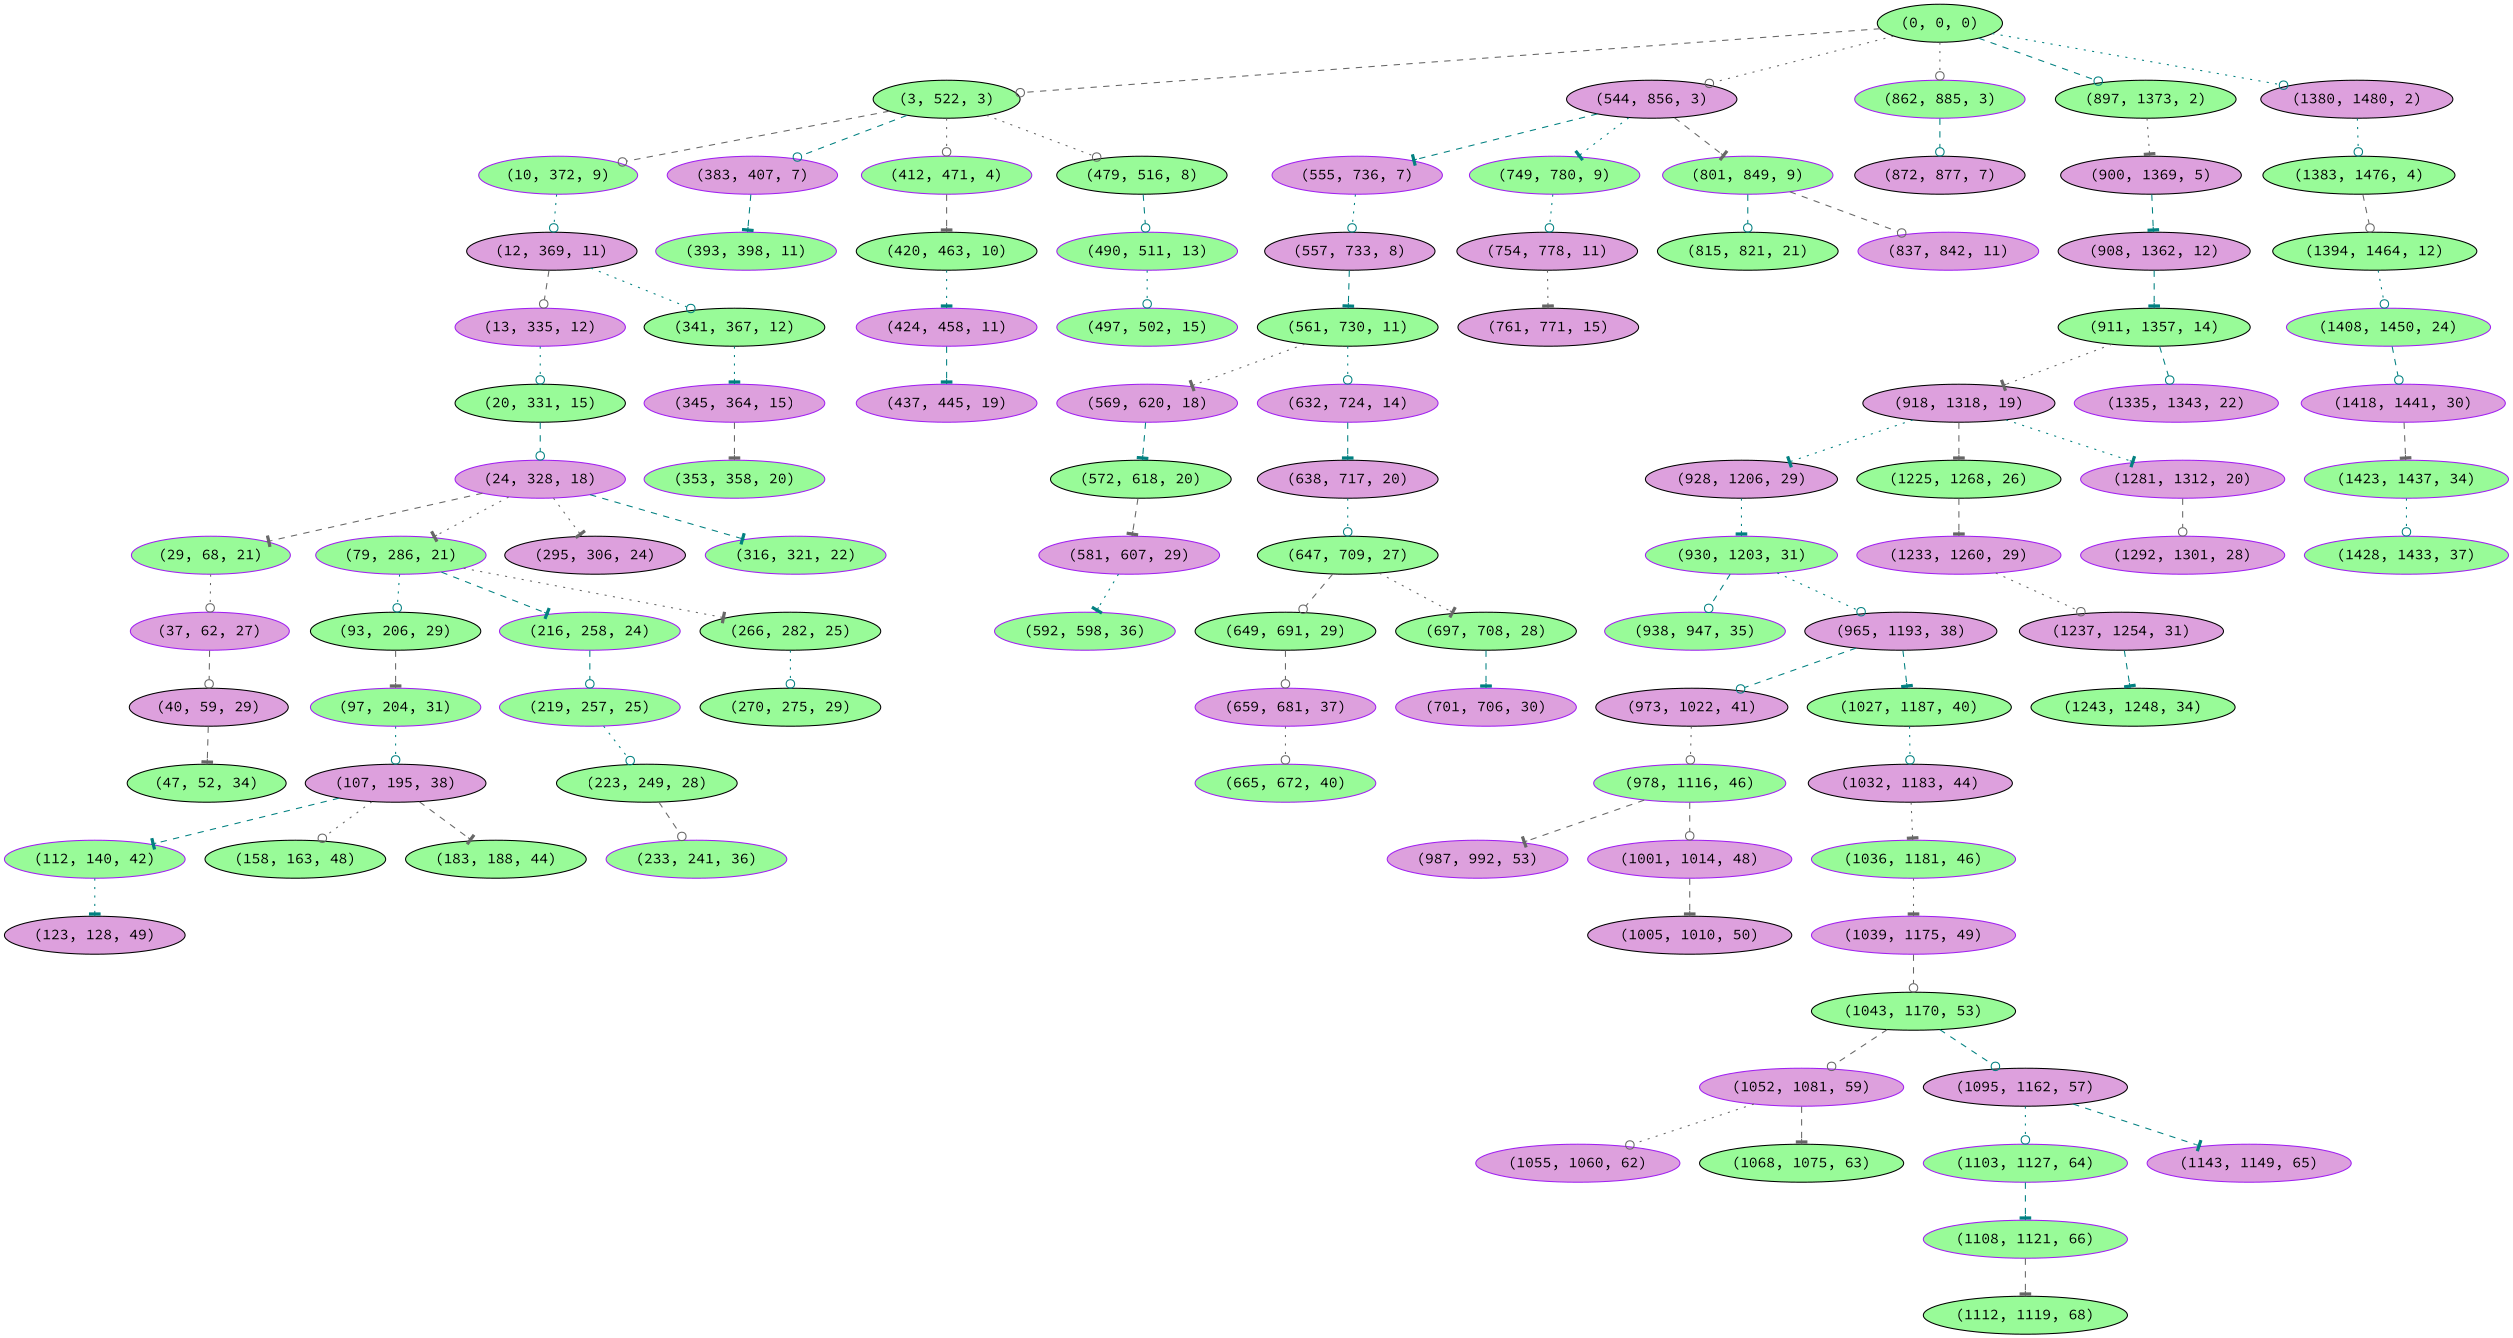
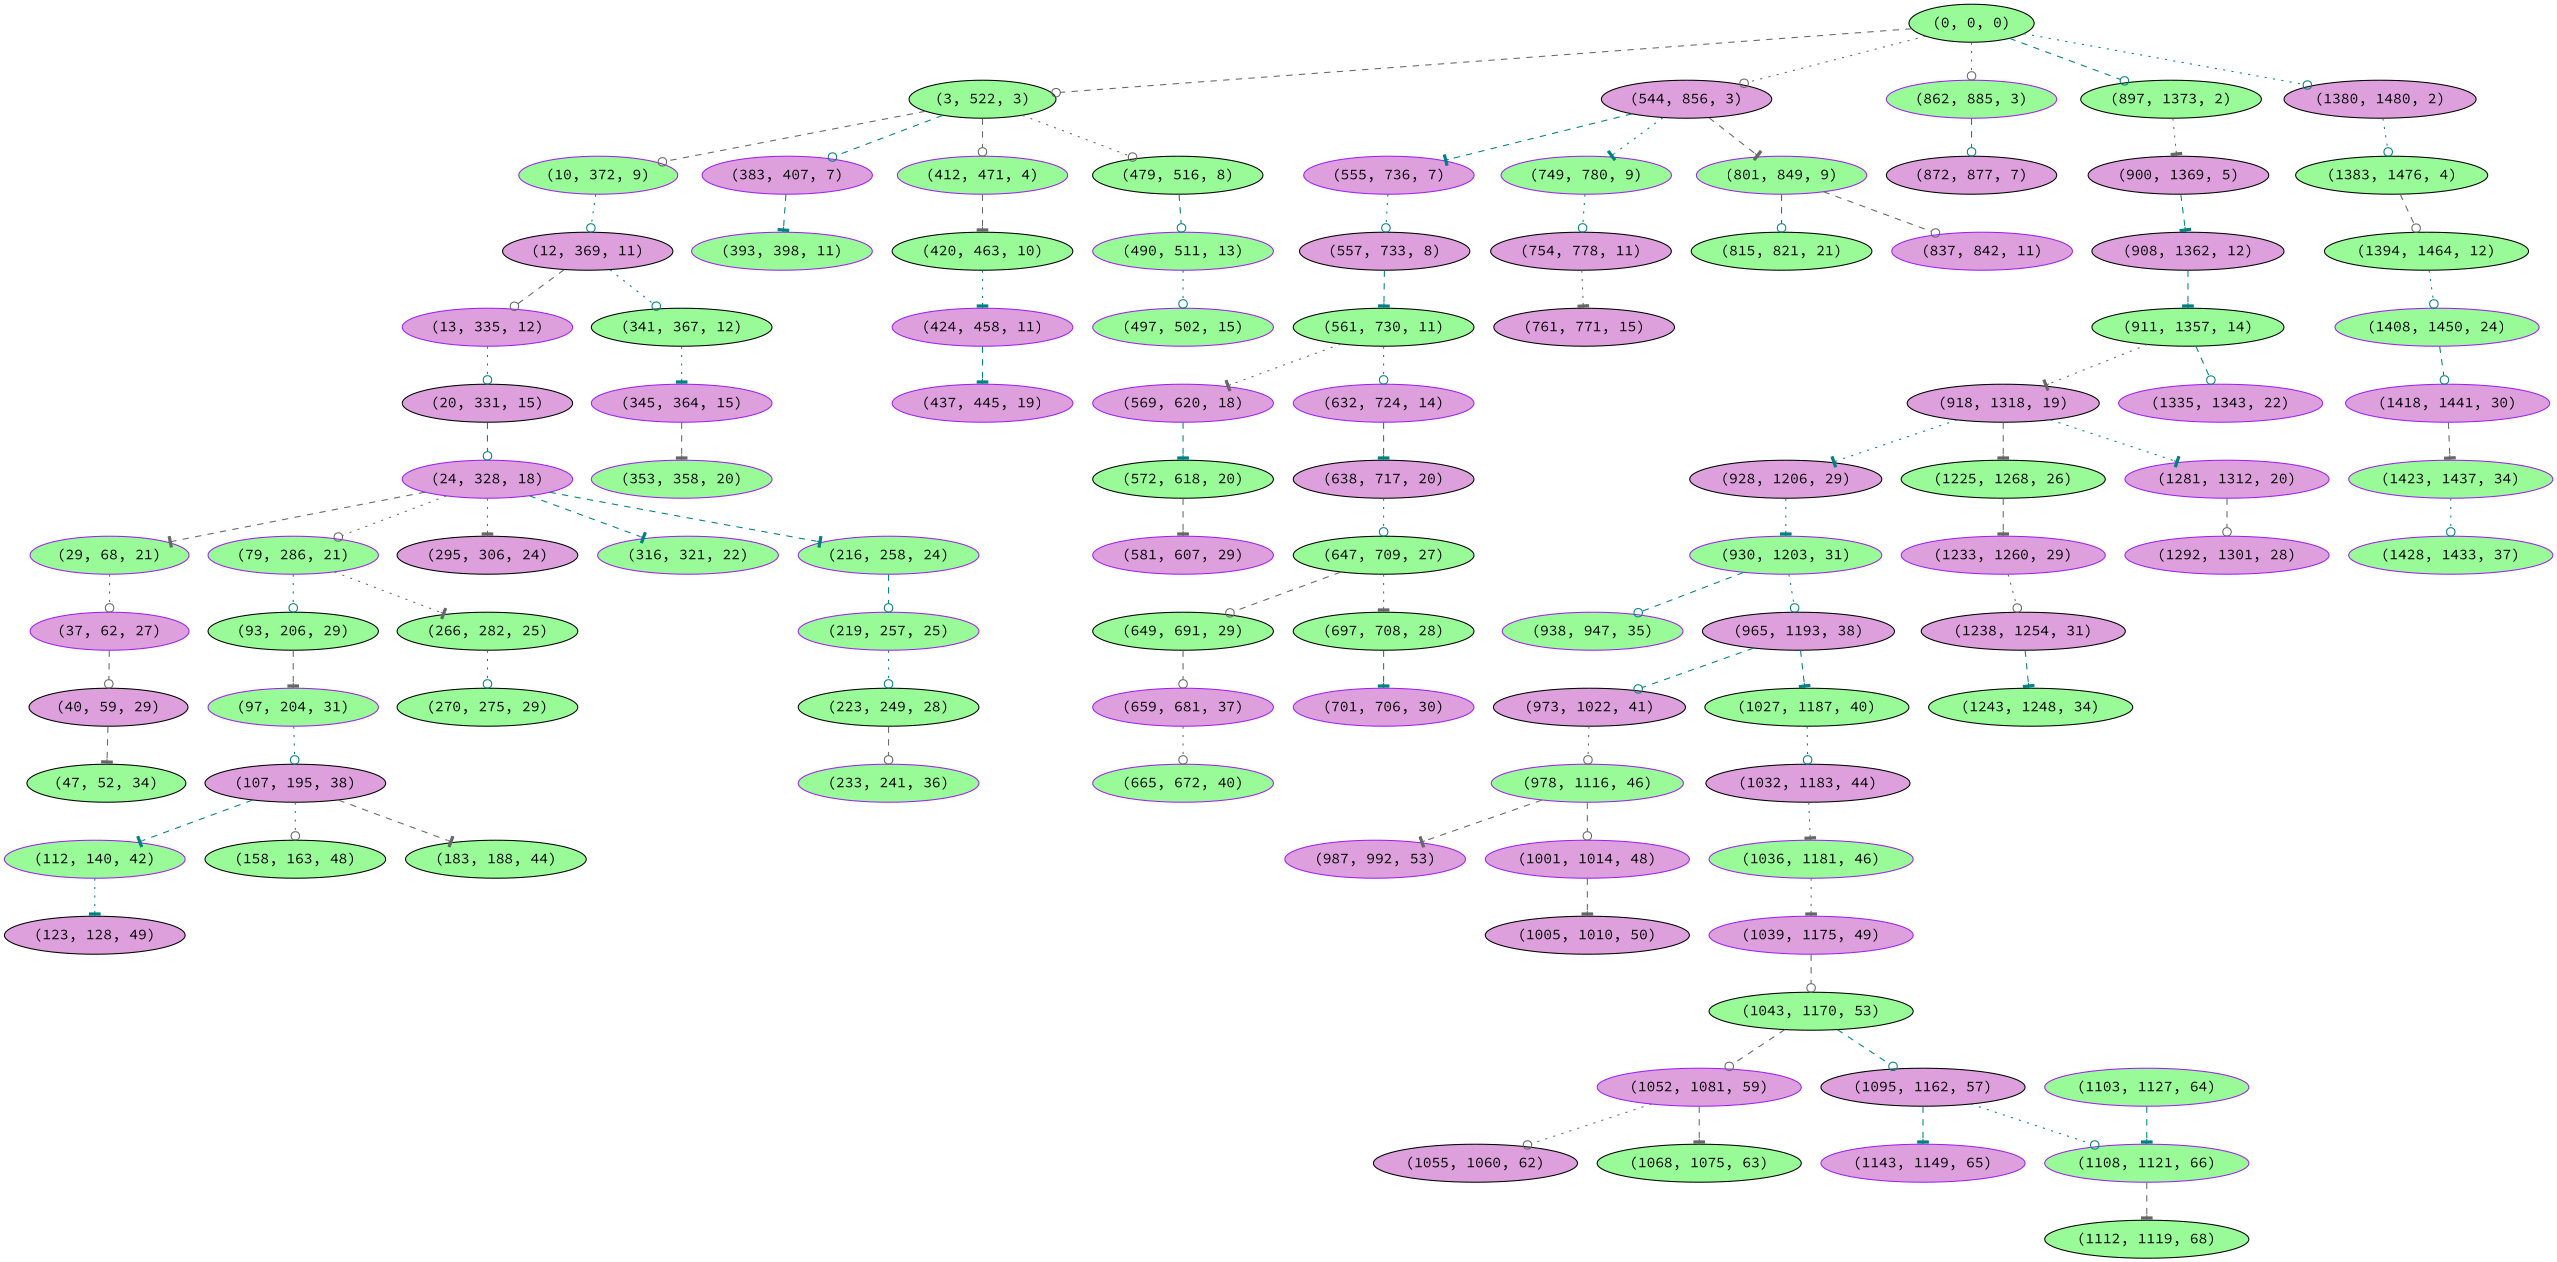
  digraph {
    fontname="Source Code Pro"
    node [color=black fillcolor=palegreen fontname="Source Code Pro" style=filled]
    edge [arrowhead=odot color=teal fontname="Source Code Pro" style=dashed]
    "(0, 0, 0)"
    "(3, 522, 3)"
    "(544, 856, 3)" [fillcolor=plum]
    "(862, 885, 3)" [color=purple]
    "(897, 1373, 2)"
    "(1380, 1480, 2)" [fillcolor=plum]
    "(10, 372, 9)" [color=purple]
    "(383, 407, 7)" [color=purple fillcolor=plum]
    "(412, 471, 4)" [color=purple]
    "(479, 516, 8)"
    "(555, 736, 7)" [color=purple fillcolor=plum]
    "(749, 780, 9)" [color=purple]
    "(801, 849, 9)" [color=purple]
    "(872, 877, 7)" [fillcolor=plum]
    "(900, 1369, 5)" [fillcolor=plum]
    "(1383, 1476, 4)"
    "(12, 369, 11)" [fillcolor=plum]
    "(393, 398, 11)" [color=purple]
    "(420, 463, 10)"
    "(490, 511, 13)" [color=purple]
    "(13, 335, 12)" [color=purple fillcolor=plum]
    "(341, 367, 12)"
-   "(20, 331, 15)"
+   "(20, 331, 15)" [fillcolor=plum]
    "(345, 364, 15)" [color=purple fillcolor=plum]
    "(24, 328, 18)" [color=purple fillcolor=plum]
    "(29, 68, 21)" [color=purple]
    "(79, 286, 21)" [color=purple]
    "(295, 306, 24)" [fillcolor=plum]
    "(316, 321, 22)" [color=purple]
    "(37, 62, 27)" [color=purple fillcolor=plum]
    "(93, 206, 29)"
    "(216, 258, 24)" [color=purple]
    "(266, 282, 25)"
    "(40, 59, 29)" [fillcolor=plum]
    "(47, 52, 34)"
    "(97, 204, 31)" [color=purple]
    "(219, 257, 25)" [color=purple]
    "(270, 275, 29)"
    "(107, 195, 38)" [fillcolor=plum]
    "(112, 140, 42)" [color=purple]
    "(158, 163, 48)"
    "(183, 188, 44)"
    "(123, 128, 49)" [fillcolor=plum]
    "(223, 249, 28)"
    "(233, 241, 36)" [color=purple]
    "(353, 358, 20)" [color=purple]
    "(424, 458, 11)" [color=purple fillcolor=plum]
    "(437, 445, 19)" [color=purple fillcolor=plum]
    "(497, 502, 15)" [color=purple]
    "(557, 733, 8)" [fillcolor=plum]
    "(754, 778, 11)" [fillcolor=plum]
    "(815, 821, 21)"
    "(837, 842, 11)" [color=purple fillcolor=plum]
    "(561, 730, 11)"
    "(569, 620, 18)" [color=purple fillcolor=plum]
    "(632, 724, 14)" [color=purple fillcolor=plum]
    "(572, 618, 20)"
    "(638, 717, 20)" [fillcolor=plum]
    "(581, 607, 29)" [color=purple fillcolor=plum]
-   "(592, 598, 36)" [color=purple]
    "(647, 709, 27)"
    "(649, 691, 29)"
    "(697, 708, 28)"
    "(659, 681, 37)" [color=purple fillcolor=plum]
    "(701, 706, 30)" [color=purple fillcolor=plum]
    "(665, 672, 40)" [color=purple]
    "(761, 771, 15)" [fillcolor=plum]
    "(908, 1362, 12)" [fillcolor=plum]
    "(911, 1357, 14)"
    "(918, 1318, 19)" [fillcolor=plum]
    "(1335, 1343, 22)" [color=purple fillcolor=plum]
    "(928, 1206, 29)" [fillcolor=plum]
    "(1225, 1268, 26)"
    "(1281, 1312, 20)" [color=purple fillcolor=plum]
    "(930, 1203, 31)" [color=purple]
    "(1233, 1260, 29)" [color=purple fillcolor=plum]
    "(1292, 1301, 28)" [color=purple fillcolor=plum]
    "(938, 947, 35)" [color=purple]
    "(965, 1193, 38)" [fillcolor=plum]
    "(973, 1022, 41)" [fillcolor=plum]
    "(1027, 1187, 40)"
    n82 [color=purple label="(978, 1116, 46)"]
    "(1032, 1183, 44)" [fillcolor=plum]
    "(987, 992, 53)" [color=purple fillcolor=plum]
    "(1001, 1014, 48)" [color=purple fillcolor=plum]
    "(1005, 1010, 50)" [fillcolor=plum]
    "(1036, 1181, 46)" [color=purple]
    "(1039, 1175, 49)" [color=purple fillcolor=plum]
    "(1043, 1170, 53)"
    "(1052, 1081, 59)" [color=purple fillcolor=plum]
    "(1095, 1162, 57)" [fillcolor=plum]
-   "(1055, 1060, 62)" [color=purple fillcolor=plum]
+   "(1055, 1060, 62)" [fillcolor=plum]
    "(1068, 1075, 63)"
    "(1103, 1127, 64)" [color=purple]
    "(1143, 1149, 65)" [color=purple fillcolor=plum]
    "(1108, 1121, 66)" [color=purple]
    "(1112, 1119, 68)"
-   "(1237, 1254, 31)" [fillcolor=plum]
+   "(1237, 1254, 31)" [fillcolor=plum label="(1238, 1254, 31)"]
    "(1243, 1248, 34)"
    "(1394, 1464, 12)"
    "(1408, 1450, 24)" [color=purple]
    "(1418, 1441, 30)" [color=purple fillcolor=plum]
    "(1423, 1437, 34)" [color=purple]
    "(1428, 1433, 37)" [color=purple]
    "(0, 0, 0)" -> "(3, 522, 3)" [color=gray40]
    "(0, 0, 0)" -> "(544, 856, 3)" [color=gray40 style=dotted]
    "(0, 0, 0)" -> "(862, 885, 3)" [color=gray40 style=dotted]
    "(0, 0, 0)" -> "(897, 1373, 2)"
    "(0, 0, 0)" -> "(1380, 1480, 2)" [style=dotted]
    "(3, 522, 3)" -> "(10, 372, 9)" [color=gray40]
    "(3, 522, 3)" -> "(383, 407, 7)"
-   "(3, 522, 3)" -> "(412, 471, 4)" [color=gray40 style=dotted]
+   "(3, 522, 3)" -> "(412, 471, 4)" [color=gray40]
    "(3, 522, 3)" -> "(479, 516, 8)" [color=gray40 style=dotted]
    "(544, 856, 3)" -> "(555, 736, 7)" [arrowhead=tee]
    "(544, 856, 3)" -> "(749, 780, 9)" [arrowhead=tee style=dotted]
    "(544, 856, 3)" -> "(801, 849, 9)" [arrowhead=tee color=gray40]
    "(862, 885, 3)" -> "(872, 877, 7)"
    "(897, 1373, 2)" -> "(900, 1369, 5)" [arrowhead=tee color=gray40 style=dotted]
    "(1380, 1480, 2)" -> "(1383, 1476, 4)" [style=dotted]
    "(10, 372, 9)" -> "(12, 369, 11)" [style=dotted]
    "(383, 407, 7)" -> "(393, 398, 11)" [arrowhead=tee]
    "(412, 471, 4)" -> "(420, 463, 10)" [arrowhead=tee color=gray40]
    "(479, 516, 8)" -> "(490, 511, 13)"
    "(555, 736, 7)" -> "(557, 733, 8)" [style=dotted]
    "(749, 780, 9)" -> "(754, 778, 11)" [style=dotted]
    "(801, 849, 9)" -> "(815, 821, 21)"
    "(801, 849, 9)" -> "(837, 842, 11)" [color=gray40]
    "(900, 1369, 5)" -> "(908, 1362, 12)" [arrowhead=tee]
    "(1383, 1476, 4)" -> "(1394, 1464, 12)" [color=gray40]
    "(12, 369, 11)" -> "(13, 335, 12)" [color=gray40]
    "(12, 369, 11)" -> "(341, 367, 12)" [style=dotted]
    "(420, 463, 10)" -> "(424, 458, 11)" [arrowhead=tee style=dotted]
    "(490, 511, 13)" -> "(497, 502, 15)" [style=dotted]
    "(13, 335, 12)" -> "(20, 331, 15)" [style=dotted]
    "(341, 367, 12)" -> "(345, 364, 15)" [arrowhead=tee style=dotted]
    "(20, 331, 15)" -> "(24, 328, 18)"
    "(345, 364, 15)" -> "(353, 358, 20)" [arrowhead=tee color=gray40]
    "(24, 328, 18)" -> "(29, 68, 21)" [arrowhead=tee color=gray40]
-   "(24, 328, 18)" -> "(79, 286, 21)" [arrowhead=tee color=gray40 style=dotted]
+   "(24, 328, 18)" -> "(79, 286, 21)" [color=gray40 style=dotted]
    "(24, 328, 18)" -> "(295, 306, 24)" [arrowhead=tee color=gray40 style=dotted]
    "(24, 328, 18)" -> "(316, 321, 22)" [arrowhead=tee]
    "(29, 68, 21)" -> "(37, 62, 27)" [color=gray40 style=dotted]
    "(79, 286, 21)" -> "(93, 206, 29)" [style=dotted]
-   "(79, 286, 21)" -> "(216, 258, 24)" [arrowhead=tee]
+   "(24, 328, 18)" -> "(216, 258, 24)" [arrowhead=tee]
    "(79, 286, 21)" -> "(266, 282, 25)" [arrowhead=tee color=gray40 style=dotted]
    "(37, 62, 27)" -> "(40, 59, 29)" [color=gray40]
    "(93, 206, 29)" -> "(97, 204, 31)" [arrowhead=tee color=gray40]
    "(216, 258, 24)" -> "(219, 257, 25)"
    "(266, 282, 25)" -> "(270, 275, 29)" [style=dotted]
    "(40, 59, 29)" -> "(47, 52, 34)" [arrowhead=tee color=gray40]
    "(97, 204, 31)" -> "(107, 195, 38)" [style=dotted]
    "(219, 257, 25)" -> "(223, 249, 28)" [style=dotted]
    "(107, 195, 38)" -> "(112, 140, 42)" [arrowhead=tee]
    "(107, 195, 38)" -> "(158, 163, 48)" [color=gray40 style=dotted]
    "(107, 195, 38)" -> "(183, 188, 44)" [arrowhead=tee color=gray40]
    "(112, 140, 42)" -> "(123, 128, 49)" [arrowhead=tee style=dotted]
    "(223, 249, 28)" -> "(233, 241, 36)" [color=gray40]
    "(424, 458, 11)" -> "(437, 445, 19)" [arrowhead=tee]
    "(557, 733, 8)" -> "(561, 730, 11)" [arrowhead=tee]
    "(754, 778, 11)" -> "(761, 771, 15)" [arrowhead=tee color=gray40 style=dotted]
    "(561, 730, 11)" -> "(569, 620, 18)" [arrowhead=tee color=gray40 style=dotted]
    "(561, 730, 11)" -> "(632, 724, 14)" [style=dotted]
    "(569, 620, 18)" -> "(572, 618, 20)" [arrowhead=tee]
    "(632, 724, 14)" -> "(638, 717, 20)" [arrowhead=tee]
    "(572, 618, 20)" -> "(581, 607, 29)" [arrowhead=tee color=gray40]
    "(638, 717, 20)" -> "(647, 709, 27)" [style=dotted]
-   "(581, 607, 29)" -> "(592, 598, 36)" [arrowhead=tee style=dotted]
    "(647, 709, 27)" -> "(649, 691, 29)" [color=gray40]
    "(647, 709, 27)" -> "(697, 708, 28)" [arrowhead=tee color=gray40 style=dotted]
    "(649, 691, 29)" -> "(659, 681, 37)" [color=gray40]
    "(697, 708, 28)" -> "(701, 706, 30)" [arrowhead=tee]
    "(659, 681, 37)" -> "(665, 672, 40)" [color=gray40 style=dotted]
    "(908, 1362, 12)" -> "(911, 1357, 14)" [arrowhead=tee]
    "(911, 1357, 14)" -> "(918, 1318, 19)" [arrowhead=tee color=gray40 style=dotted]
    "(911, 1357, 14)" -> "(1335, 1343, 22)"
    "(918, 1318, 19)" -> "(928, 1206, 29)" [arrowhead=tee style=dotted]
    "(918, 1318, 19)" -> "(1225, 1268, 26)" [arrowhead=tee color=gray40]
    "(918, 1318, 19)" -> "(1281, 1312, 20)" [arrowhead=tee style=dotted]
    "(928, 1206, 29)" -> "(930, 1203, 31)" [arrowhead=tee style=dotted]
    "(1225, 1268, 26)" -> "(1233, 1260, 29)" [arrowhead=tee color=gray40]
    "(1281, 1312, 20)" -> "(1292, 1301, 28)" [color=gray40]
    "(930, 1203, 31)" -> "(938, 947, 35)"
    "(930, 1203, 31)" -> "(965, 1193, 38)" [style=dotted]
    "(1233, 1260, 29)" -> "(1237, 1254, 31)" [color=gray40 style=dotted]
    "(965, 1193, 38)" -> "(973, 1022, 41)"
    "(965, 1193, 38)" -> "(1027, 1187, 40)" [arrowhead=tee]
    "(973, 1022, 41)" -> n82 [color=gray40 style=dotted]
    "(1027, 1187, 40)" -> "(1032, 1183, 44)" [style=dotted]
    n82 -> "(987, 992, 53)" [arrowhead=tee color=gray40]
    n82 -> "(1001, 1014, 48)" [color=gray40]
    "(1032, 1183, 44)" -> "(1036, 1181, 46)" [arrowhead=tee color=gray40 style=dotted]
    "(1001, 1014, 48)" -> "(1005, 1010, 50)" [arrowhead=tee color=gray40]
    "(1036, 1181, 46)" -> "(1039, 1175, 49)" [arrowhead=tee color=gray40 style=dotted]
    "(1039, 1175, 49)" -> "(1043, 1170, 53)" [color=gray40]
    "(1043, 1170, 53)" -> "(1052, 1081, 59)" [color=gray40]
    "(1043, 1170, 53)" -> "(1095, 1162, 57)"
    "(1052, 1081, 59)" -> "(1055, 1060, 62)" [color=gray40 style=dotted]
    "(1052, 1081, 59)" -> "(1068, 1075, 63)" [arrowhead=tee color=gray40]
-   "(1095, 1162, 57)" -> "(1103, 1127, 64)" [style=dotted]
+   "(1095, 1162, 57)" -> "(1108, 1121, 66)" [style=dotted]
    "(1095, 1162, 57)" -> "(1143, 1149, 65)" [arrowhead=tee]
    "(1103, 1127, 64)" -> "(1108, 1121, 66)" [arrowhead=tee]
    "(1108, 1121, 66)" -> "(1112, 1119, 68)" [arrowhead=tee color=gray40]
    "(1237, 1254, 31)" -> "(1243, 1248, 34)" [arrowhead=tee]
    "(1394, 1464, 12)" -> "(1408, 1450, 24)" [style=dotted]
    "(1408, 1450, 24)" -> "(1418, 1441, 30)"
    "(1418, 1441, 30)" -> "(1423, 1437, 34)" [arrowhead=tee color=gray40]
    "(1423, 1437, 34)" -> "(1428, 1433, 37)" [style=dotted]
  }
